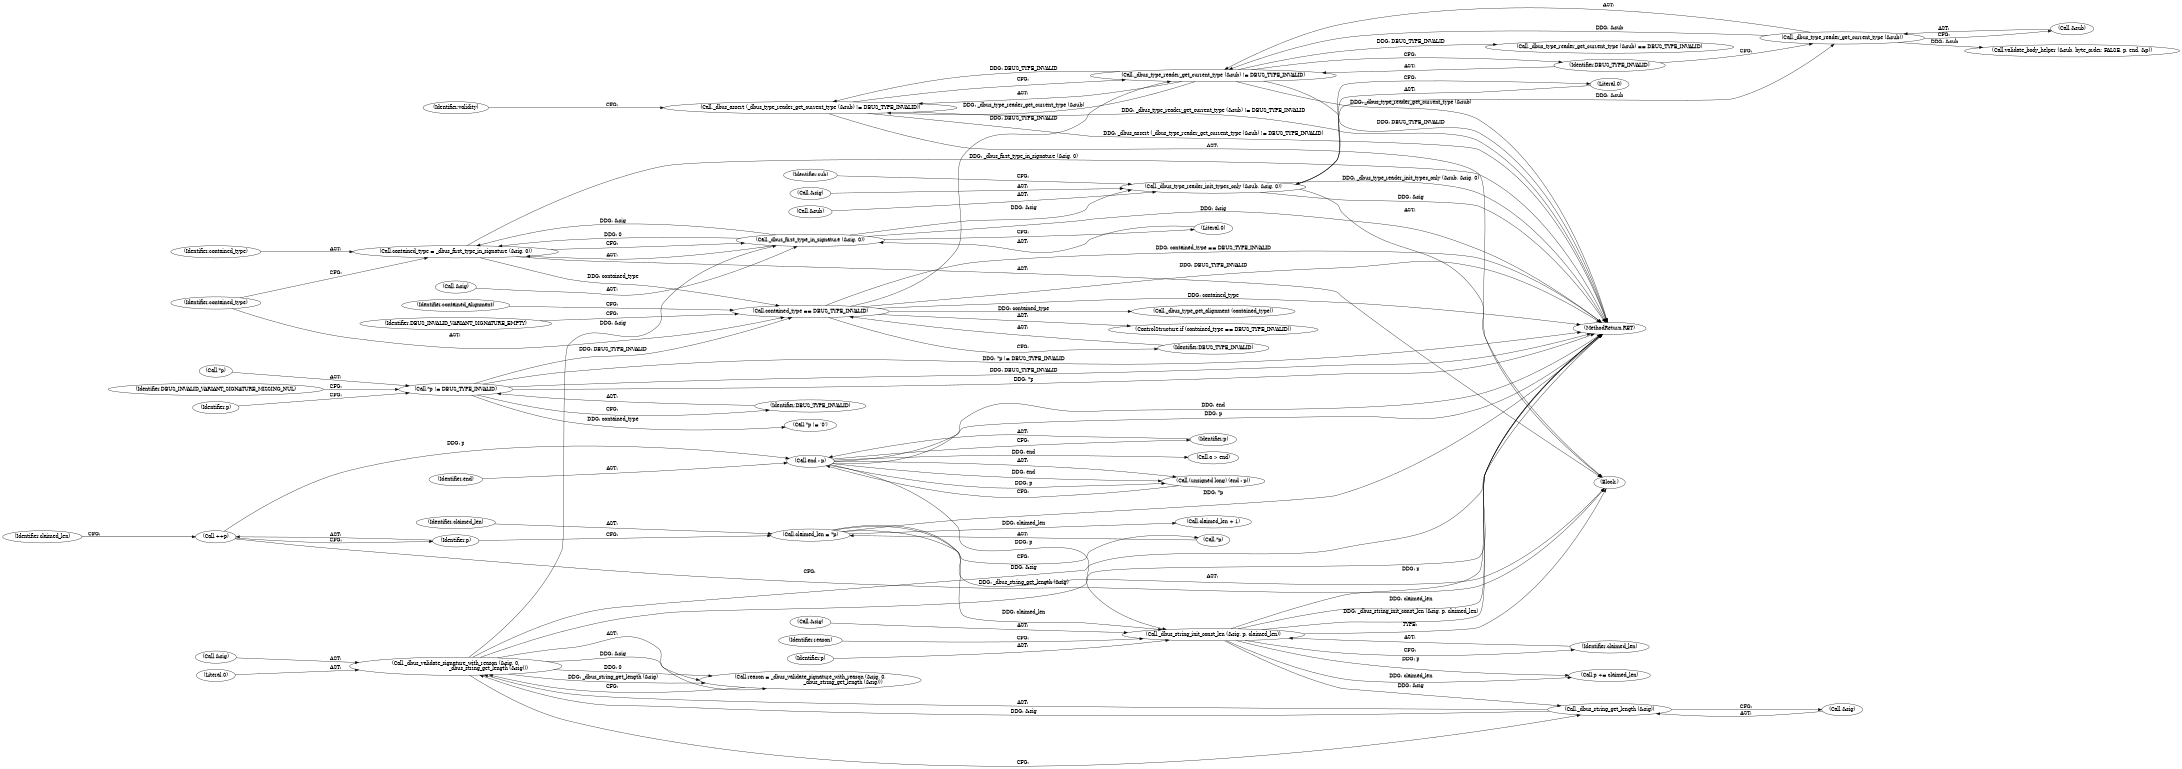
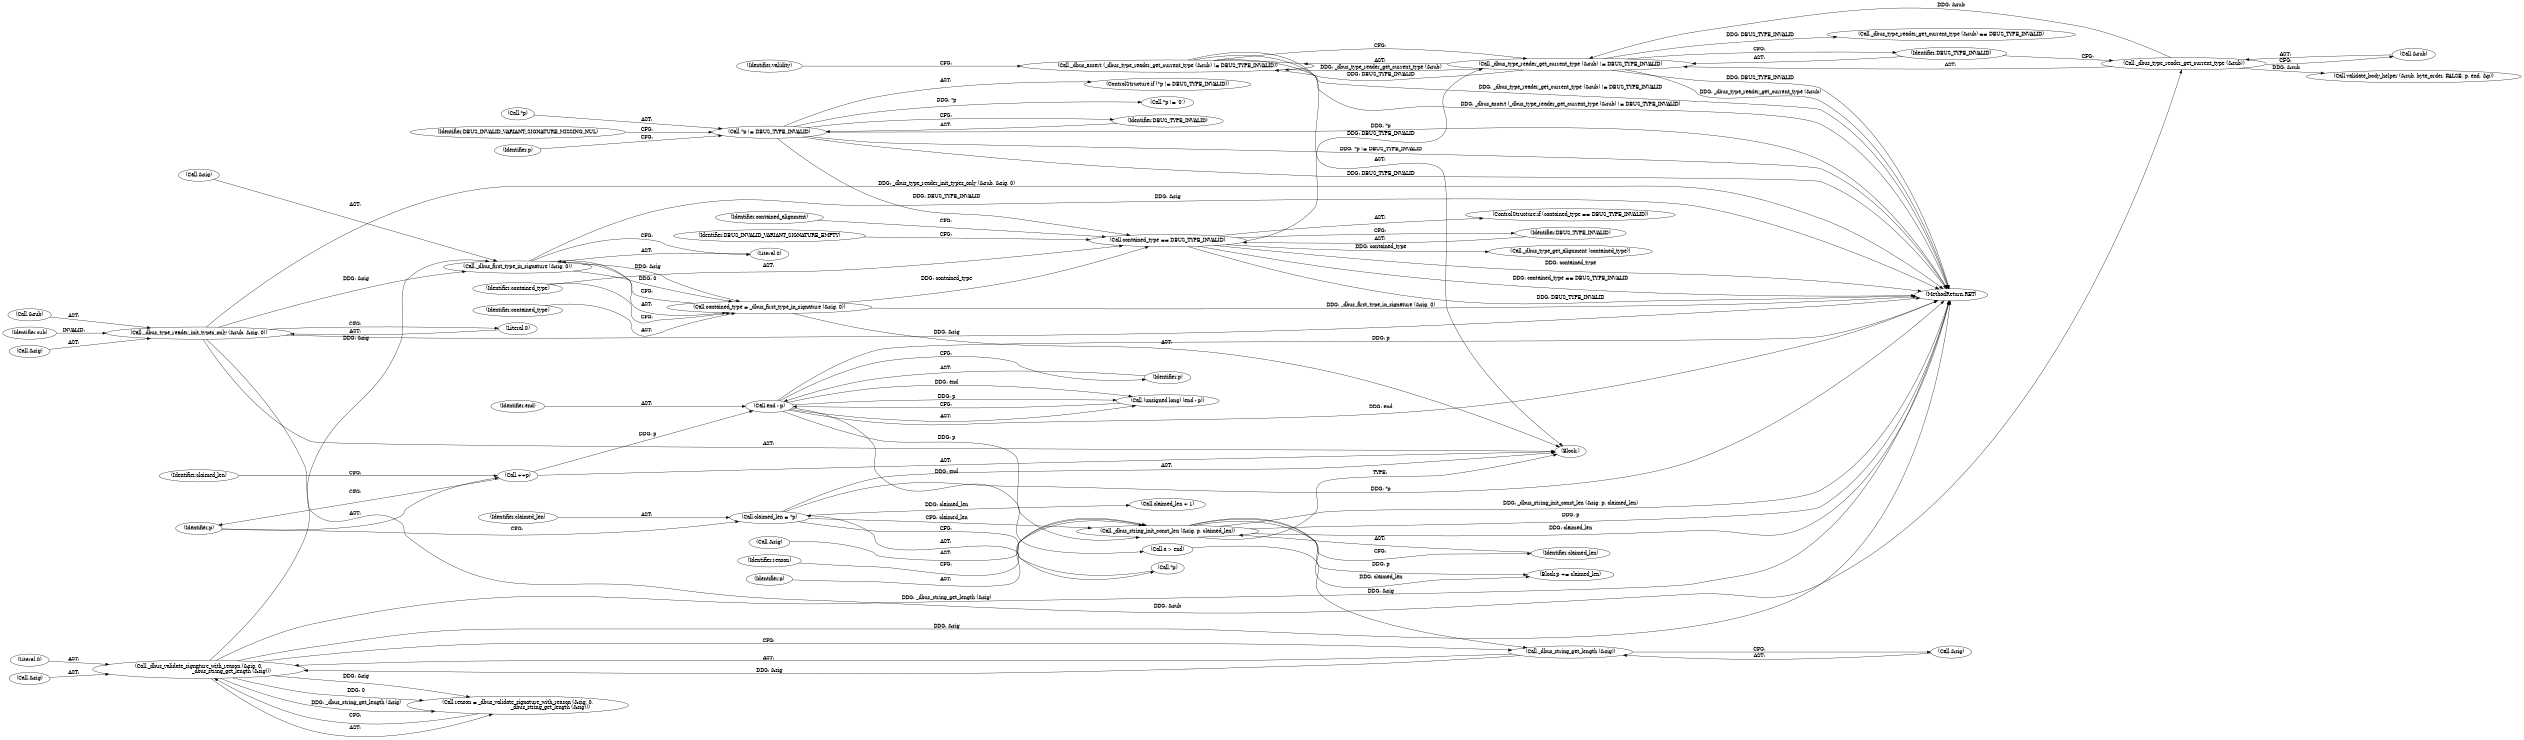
  digraph {
    rankdir=LR
    n1 [label="(Call,_dbus_assert (_dbus_type_reader_get_current_type (&sub) != DBUS_TYPE_INVALID))"]
    n2 [label="(Call,_dbus_type_reader_get_current_type (&sub) != DBUS_TYPE_INVALID)"]
    n3 [label="(Block,)"]
    n4 [label="(MethodReturn,RET)"]
    n5 [label="(Identifier,DBUS_TYPE_INVALID)"]
    n6 [label="(Call,_dbus_type_reader_get_current_type (&sub) == DBUS_TYPE_INVALID)"]
    n7 [label="(Call,_dbus_type_reader_get_current_type (&sub))"]
    n8 [label="(Call,&sub)"]
    n9 [label="(Call,validate_body_helper (&sub, byte_order, FALSE, p, end, &p))"]
    n10 [label="(Call,_dbus_type_reader_init_types_only (&sub, &sig, 0))"]
    n11 [label="(Literal,0)"]
    n12 [label="(Call,_dbus_first_type_in_signature (&sig, 0))"]
    n13 [label="(Call,contained_type = _dbus_first_type_in_signature (&sig, 0))"]
    n14 [label="(Literal,0)"]
    n15 [label="(Call,contained_type == DBUS_TYPE_INVALID)"]
    n16 [label="(Call,_dbus_validate_signature_with_reason (&sig, 0,\n                                           _dbus_string_get_length (&sig)))"]
    n17 [label="(Call,_dbus_string_get_length (&sig))"]
    n18 [label="(Call,reason = _dbus_validate_signature_with_reason (&sig, 0,\n                                           _dbus_string_get_length (&sig)))"]
    n19 [label="(Call,&sig)"]
    n20 [label="(Call,_dbus_string_init_const_len (&sig, p, claimed_len))"]
-   n21 [label="(Call,p += claimed_len)"]
+   n21 [label="(Block,p += claimed_len)"]
    n22 [label="(Identifier,claimed_len)"]
    n23 [label="(Call,end - p)"]
    n24 [label="(Call,(unsigned long) (end - p))"]
    n25 [label="(Identifier,p)"]
    n26 [label="(Call,a > end)"]
    n27 [label="(Call,++p)"]
    n28 [label="(Identifier,p)"]
    n29 [label="(Call,claimed_len = *p)"]
    n30 [label="(Call,claimed_len + 1)"]
    n31 [label="(Call,*p)"]
    n32 [label="(ControlStructure,if (contained_type == DBUS_TYPE_INVALID))"]
    n33 [label="(Identifier,DBUS_TYPE_INVALID)"]
    n34 [label="(Call,_dbus_type_get_alignment (contained_type))"]
    n35 [label="(Call,*p != DBUS_TYPE_INVALID)"]
+   n36 [label="(ControlStructure,if (*p != DBUS_TYPE_INVALID))"]
    n37 [label="(Call,*p != '\0')"]
    n38 [label="(Identifier,DBUS_TYPE_INVALID)"]
    n39 [label="(Call,&sig)"]
    n40 [label="(Identifier,contained_type)"]
    n41 [label="(Identifier,end)"]
    n42 [label="(Identifier,contained_type)"]
    n43 [label="(Call,&sig)"]
    n44 [label="(Call,&sig)"]
    n45 [label="(Identifier,contained_alignment)"]
    n46 [label="(Call,*p)"]
    n47 [label="(Call,&sub)"]
    n48 [label="(Call,&sig)"]
    n49 [label="(Identifier,claimed_len)"]
    n50 [label="(Identifier,DBUS_INVALID_VARIANT_SIGNATURE_MISSING_NUL)"]
    n51 [label="(Identifier,validity)"]
    n52 [label="(Identifier,DBUS_INVALID_VARIANT_SIGNATURE_EMPTY)"]
    n53 [label="(Identifier,claimed_len)"]
    n54 [label="(Identifier,reason)"]
    n55 [label="(Identifier,p)"]
    n56 [label="(Identifier,p)"]
    n57 [label="(Identifier,sub)"]
    n58 [label="(Literal,0)"]
    n1 -> n2 [label="CFG: "]
    n1 -> n3 [label="AST: "]
    n1 -> n4 [label="DDG: _dbus_type_reader_get_current_type (&sub) != DBUS_TYPE_INVALID"]
    n1 -> n4 [label="DDG: _dbus_assert (_dbus_type_reader_get_current_type (&sub) != DBUS_TYPE_INVALID)"]
    n2 -> n1 [label="AST: "]
    n2 -> n1 [label="DDG: _dbus_type_reader_get_current_type (&sub)"]
    n2 -> n1 [label="DDG: DBUS_TYPE_INVALID"]
    n2 -> n4 [label="DDG: DBUS_TYPE_INVALID"]
    n2 -> n4 [label="DDG: _dbus_type_reader_get_current_type (&sub)"]
    n2 -> n5 [label="CFG: "]
    n2 -> n6 [label="DDG: DBUS_TYPE_INVALID"]
    n5 -> n2 [label="AST: "]
    n5 -> n7 [label="CFG: "]
    n7 -> n2 [label="AST: "]
    n7 -> n2 [label="DDG: &sub"]
    n7 -> n8 [label="CFG: "]
    n7 -> n9 [label="DDG: &sub"]
    n8 -> n7 [label="AST: "]
    n10 -> n3 [label="AST: "]
    n10 -> n4 [label="DDG: _dbus_type_reader_init_types_only (&sub, &sig, 0)"]
    n10 -> n4 [label="DDG: &sig"]
    n10 -> n7 [label="DDG: &sub"]
    n10 -> n11 [label="CFG: "]
    n11 -> n10 [label="AST: "]
    n12 -> n4 [label="DDG: &sig"]
-   n12 -> n10 [label="DDG: &sig"]
+   n10 -> n12 [label="DDG: &sig"]
    n12 -> n13 [label="AST: "]
    n12 -> n13 [label="DDG: &sig"]
    n12 -> n13 [label="DDG: 0"]
    n12 -> n14 [label="CFG: "]
    n13 -> n3 [label="AST: "]
    n13 -> n4 [label="DDG: _dbus_first_type_in_signature (&sig, 0)"]
    n13 -> n12 [label="CFG: "]
    n13 -> n15 [label="DDG: contained_type"]
    n14 -> n12 [label="AST: "]
    n15 -> n2 [label="DDG: DBUS_TYPE_INVALID"]
    n15 -> n4 [label="DDG: contained_type"]
    n15 -> n4 [label="DDG: contained_type == DBUS_TYPE_INVALID"]
    n15 -> n4 [label="DDG: DBUS_TYPE_INVALID"]
    n15 -> n32 [label="AST: "]
    n15 -> n33 [label="CFG: "]
    n15 -> n34 [label="DDG: contained_type"]
    n16 -> n4 [label="DDG: _dbus_string_get_length (&sig)"]
    n16 -> n4 [label="DDG: &sig"]
    n16 -> n12 [label="DDG: &sig"]
    n16 -> n17 [label="CFG: "]
    n16 -> n18 [label="AST: "]
    n16 -> n18 [label="DDG: &sig"]
    n16 -> n18 [label="DDG: 0"]
    n16 -> n18 [label="DDG: _dbus_string_get_length (&sig)"]
    n17 -> n16 [label="AST: "]
    n17 -> n16 [label="DDG: &sig"]
    n17 -> n19 [label="CFG: "]
    n18 -> n16 [label="CFG: "]
    n19 -> n17 [label="AST: "]
    n20 -> n3 [label="TYPE: "]
    n20 -> n4 [label="DDG: _dbus_string_init_const_len (&sig, p, claimed_len)"]
    n20 -> n4 [label="DDG: p"]
    n20 -> n4 [label="DDG: claimed_len"]
-   n20 -> n17 [label="DDG: &sig"]
+   n26 -> n17 [label="DDG: &sig"]
    n20 -> n21 [label="DDG: claimed_len"]
    n20 -> n21 [label="DDG: p"]
    n20 -> n22 [label="CFG: "]
    n22 -> n20 [label="AST: "]
    n23 -> n4 [label="DDG: p"]
    n23 -> n4 [label="DDG: end"]
    n23 -> n20 [label="DDG: p"]
    n23 -> n24 [label="AST: "]
    n23 -> n24 [label="DDG: end"]
    n23 -> n24 [label="DDG: p"]
    n23 -> n25 [label="CFG: "]
    n23 -> n26 [label="DDG: end"]
    n24 -> n23 [label="CFG: "]
    n25 -> n23 [label="AST: "]
-   n27 -> n3 [label="CFG: "]
+   n27 -> n3 [label="AST: "]
    n27 -> n23 [label="DDG: p"]
    n27 -> n28 [label="CFG: "]
    n28 -> n27 [label="AST: "]
    n28 -> n29 [label="CFG: "]
    n29 -> n3 [label="AST: "]
    n29 -> n4 [label="DDG: *p"]
-   n29 -> n20 [label="DDG: claimed_len"]
+   n29 -> n20 [label="CFG: claimed_len"]
    n29 -> n30 [label="DDG: claimed_len"]
    n29 -> n31 [label="CFG: "]
    n31 -> n29 [label="AST: "]
    n33 -> n15 [label="AST: "]
    n35 -> n4 [label="DDG: *p != DBUS_TYPE_INVALID"]
    n35 -> n4 [label="DDG: DBUS_TYPE_INVALID"]
    n35 -> n4 [label="DDG: *p"]
    n35 -> n15 [label="DDG: DBUS_TYPE_INVALID"]
-   n35 -> n37 [label="DDG: contained_type"]
+   n35 -> n36 [label="AST: "]
+   n35 -> n37 [label="DDG: *p"]
    n35 -> n38 [label="CFG: "]
    n38 -> n35 [label="AST: "]
    n39 -> n10 [label="AST: "]
    n40 -> n13 [label="AST: "]
    n41 -> n23 [label="AST: "]
    n42 -> n13 [label="CFG: "]
    n42 -> n15 [label="AST: "]
    n43 -> n20 [label="AST: "]
    n44 -> n16 [label="AST: "]
    n45 -> n15 [label="CFG: "]
    n46 -> n35 [label="AST: "]
    n47 -> n10 [label="AST: "]
    n48 -> n12 [label="AST: "]
    n49 -> n29 [label="AST: "]
    n50 -> n35 [label="CFG: "]
    n51 -> n1 [label="CFG: "]
    n52 -> n15 [label="CFG: "]
    n53 -> n27 [label="CFG: "]
    n54 -> n20 [label="CFG: "]
    n55 -> n20 [label="AST: "]
    n56 -> n35 [label="CFG: "]
-   n57 -> n10 [label="CFG: "]
+   n57 -> n10 [label="INVALID: "]
    n58 -> n16 [label="AST: "]
  }
